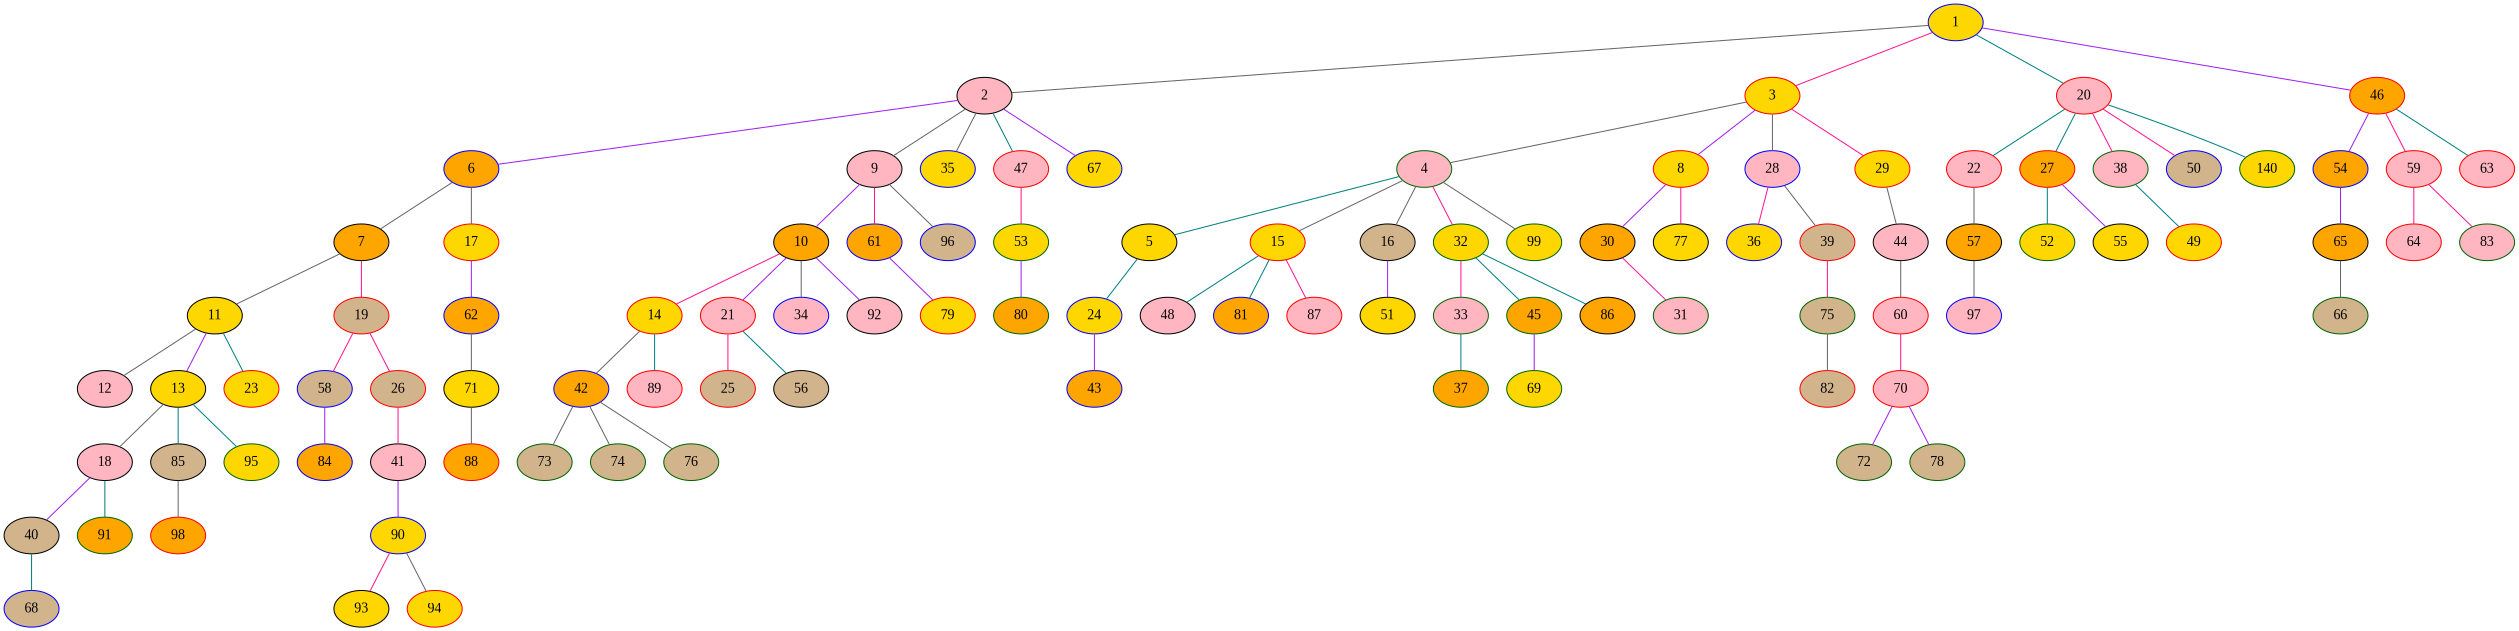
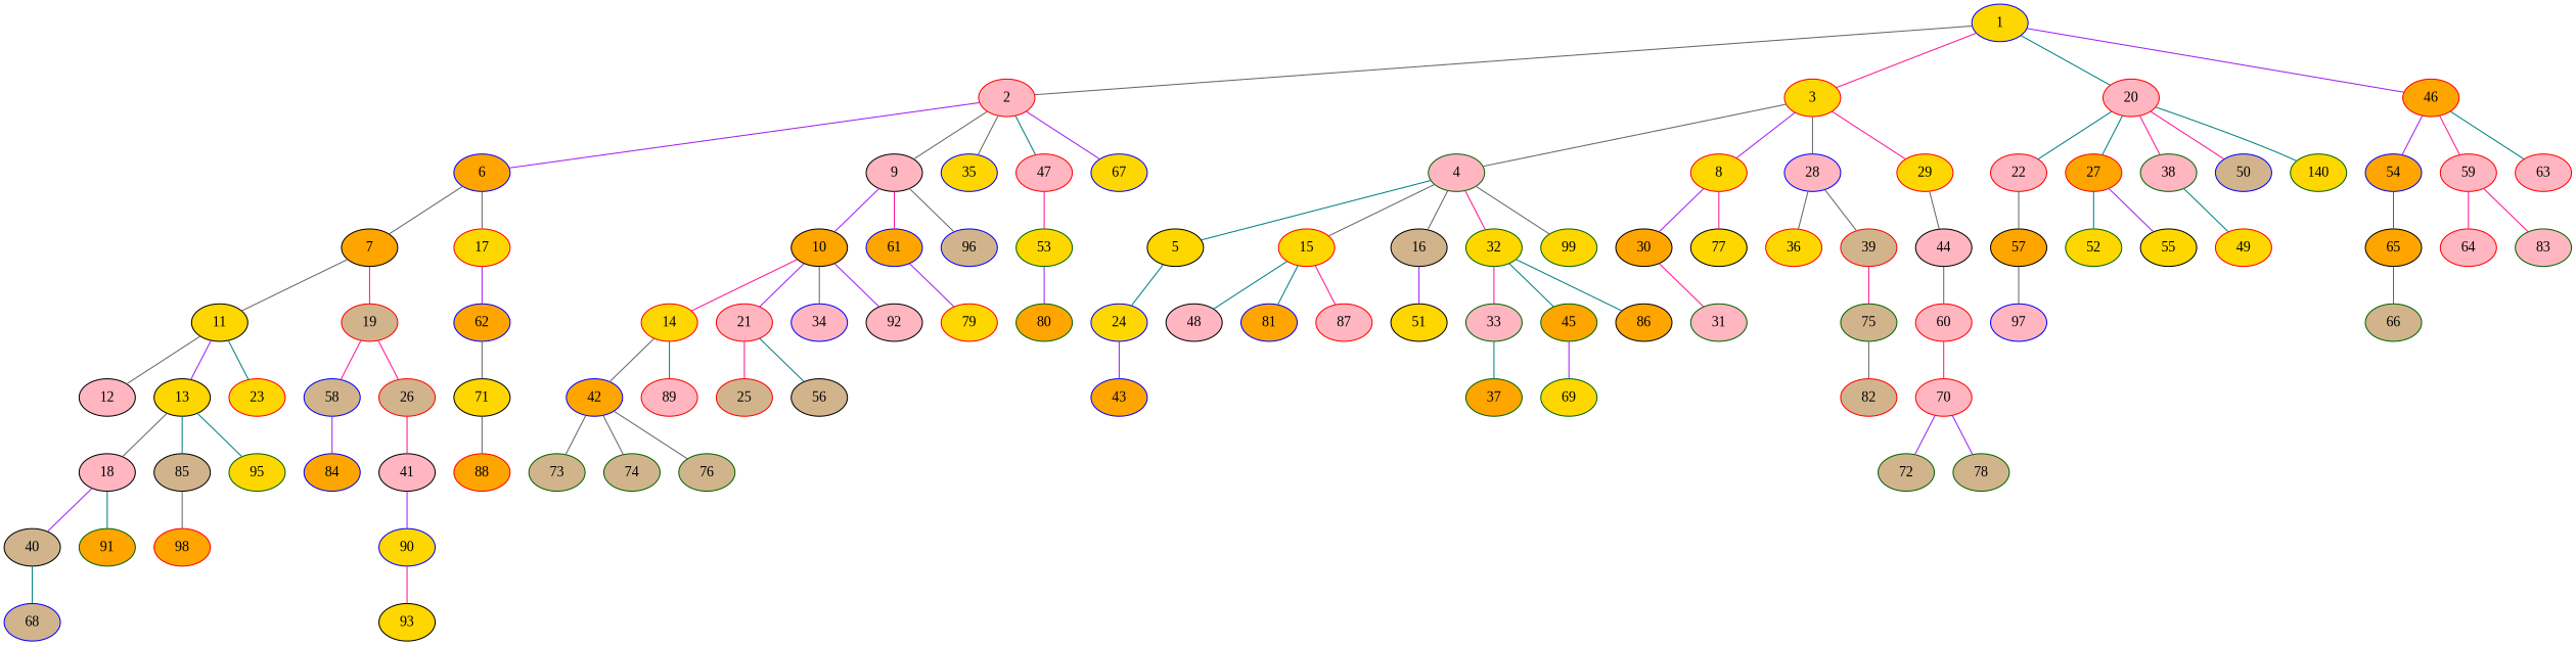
  graph {
    fontname="Liberation Serif"
    node [color=red fillcolor=gold fontname="Liberation Serif" style=filled]
    edge [color=gray40 fontname="Liberation Serif"]
    1 [color=blue]
-   2 [color=black fillcolor=lightpink]
+   2 [fillcolor=lightpink]
    3
    20 [fillcolor=lightpink]
    46 [fillcolor=orange]
    6 [color=blue fillcolor=orange]
    9 [color=black fillcolor=lightpink]
    35 [color=blue]
    47 [fillcolor=lightpink]
    67 [color=blue]
    4 [color=darkgreen fillcolor=lightpink]
    8
    28 [color=blue fillcolor=lightpink]
    29
    22 [fillcolor=lightpink]
    27 [fillcolor=orange]
    38 [color=darkgreen fillcolor=lightpink]
    50 [color=blue fillcolor=tan]
    n19 [color=darkgreen label=140]
    54 [color=blue fillcolor=orange]
    59 [fillcolor=lightpink]
    63 [fillcolor=lightpink]
    7 [color=black fillcolor=orange]
    17
    10 [color=black fillcolor=orange]
    61 [color=blue fillcolor=orange]
    96 [color=blue fillcolor=tan]
    53 [color=darkgreen]
    5 [color=black]
    15
    16 [color=black fillcolor=tan]
    32 [color=darkgreen]
    99 [color=darkgreen]
    30 [color=black fillcolor=orange]
    77 [color=black]
-   36 [color=blue]
+   36
    39 [fillcolor=tan]
    44 [color=black fillcolor=lightpink]
    57 [color=black fillcolor=orange]
    52 [color=darkgreen]
    55 [color=black]
    49
    65 [color=black fillcolor=orange]
    64 [fillcolor=lightpink]
    83 [color=darkgreen fillcolor=lightpink]
    11 [color=black]
    19 [fillcolor=tan]
    62 [color=blue fillcolor=orange]
    14
    21 [fillcolor=lightpink]
    34 [color=blue fillcolor=lightpink]
    92 [color=black fillcolor=lightpink]
    79
    80 [color=darkgreen fillcolor=orange]
    24 [color=blue]
    48 [color=black fillcolor=lightpink]
    81 [color=blue fillcolor=orange]
    87 [fillcolor=lightpink]
    51 [color=black]
    33 [color=darkgreen fillcolor=lightpink]
    45 [color=darkgreen fillcolor=orange]
    86 [color=black fillcolor=orange]
    31 [color=darkgreen fillcolor=lightpink]
    75 [color=darkgreen fillcolor=tan]
    60 [fillcolor=lightpink]
    43 [color=blue fillcolor=orange]
    37 [color=darkgreen fillcolor=orange]
    69 [color=darkgreen]
    12 [color=black fillcolor=lightpink]
    13 [color=black]
    23
    58 [color=blue fillcolor=tan]
    26 [fillcolor=tan]
    71 [color=black]
    18 [color=black fillcolor=lightpink]
    85 [color=black fillcolor=tan]
    95 [color=darkgreen]
    84 [color=blue fillcolor=orange]
    41 [color=black fillcolor=lightpink]
    42 [color=blue fillcolor=orange]
    89 [fillcolor=lightpink]
    25 [fillcolor=tan]
    56 [color=black fillcolor=tan]
    73 [color=darkgreen fillcolor=tan]
    74 [color=darkgreen fillcolor=tan]
    76 [color=darkgreen fillcolor=tan]
    40 [color=black fillcolor=tan]
    91 [color=darkgreen fillcolor=orange]
    98 [fillcolor=orange]
    68 [color=blue fillcolor=tan]
    88 [fillcolor=orange]
    90 [color=blue]
    97 [color=blue fillcolor=lightpink]
    93 [color=black]
-   94
    82 [fillcolor=tan]
    70 [fillcolor=lightpink]
    72 [color=darkgreen fillcolor=tan]
    78 [color=darkgreen fillcolor=tan]
    66 [color=darkgreen fillcolor=tan]
    1 -- 2
    1 -- 3 [color=deeppink]
    1 -- 20 [color=teal]
    1 -- 46 [color=purple]
    2 -- 6 [color=purple]
    2 -- 9
    2 -- 35
    2 -- 47 [color=teal]
    2 -- 67 [color=purple]
    3 -- 4
    3 -- 8 [color=purple]
    3 -- 28
    3 -- 29 [color=deeppink]
    20 -- 22 [color=teal]
    20 -- 27 [color=teal]
    20 -- 38 [color=deeppink]
    20 -- 50 [color=deeppink]
    20 -- n19 [color=teal]
    46 -- 54 [color=purple]
    46 -- 59 [color=deeppink]
    46 -- 63 [color=teal]
    6 -- 7
    6 -- 17
    9 -- 10 [color=purple]
    9 -- 61 [color=deeppink]
    9 -- 96
    47 -- 53 [color=deeppink]
    4 -- 5 [color=teal]
    4 -- 15
    4 -- 16
    4 -- 32 [color=deeppink]
    4 -- 99
    8 -- 30 [color=purple]
    8 -- 77 [color=deeppink]
-   28 -- 36 [color=deeppink]
+   28 -- 36
    28 -- 39
    29 -- 44
    22 -- 57
    27 -- 52 [color=teal]
    27 -- 55 [color=purple]
    38 -- 49 [color=teal]
    54 -- 65 [color=purple]
    59 -- 64 [color=deeppink]
    59 -- 83 [color=deeppink]
    7 -- 11
    7 -- 19 [color=deeppink]
    17 -- 62 [color=purple]
    10 -- 14 [color=deeppink]
    10 -- 21 [color=purple]
    10 -- 34
    10 -- 92 [color=purple]
    61 -- 79 [color=purple]
    53 -- 80 [color=purple]
    5 -- 24 [color=teal]
    15 -- 48 [color=teal]
    15 -- 81 [color=teal]
    15 -- 87 [color=deeppink]
    16 -- 51 [color=purple]
    32 -- 33 [color=deeppink]
    32 -- 45 [color=teal]
    32 -- 86 [color=teal]
    30 -- 31 [color=deeppink]
    39 -- 75 [color=deeppink]
    44 -- 60
    57 -- 97
    65 -- 66
    11 -- 12
    11 -- 13 [color=purple]
    11 -- 23 [color=teal]
    19 -- 58 [color=deeppink]
    19 -- 26 [color=deeppink]
    62 -- 71
    14 -- 42
    14 -- 89 [color=teal]
    21 -- 25 [color=deeppink]
    21 -- 56 [color=teal]
    24 -- 43 [color=purple]
    33 -- 37 [color=teal]
    45 -- 69 [color=purple]
    75 -- 82
    60 -- 70 [color=deeppink]
    13 -- 18
    13 -- 85 [color=teal]
    13 -- 95 [color=teal]
    58 -- 84 [color=purple]
    26 -- 41 [color=deeppink]
    71 -- 88
    18 -- 40 [color=purple]
    18 -- 91 [color=teal]
    85 -- 98
    41 -- 90 [color=purple]
    42 -- 73
    42 -- 74
    42 -- 76
    40 -- 68 [color=teal]
    90 -- 93 [color=deeppink]
-   90 -- 94
    70 -- 72 [color=purple]
    70 -- 78 [color=purple]
  }
